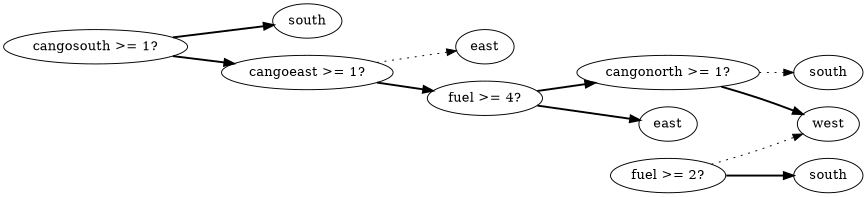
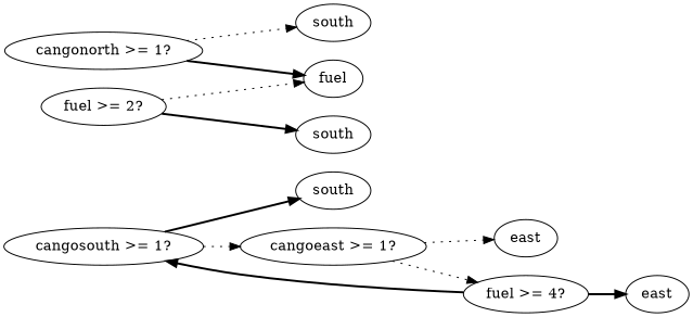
  digraph {
    rankdir=LR
    edge [style=bold]
    n1 [label="cangosouth >= 1?"]
    n2 [label=south]
    n3 [label="cangoeast >= 1?"]
    n4 [label=east]
    n5 [label="fuel >= 4?"]
    n6 [label="cangonorth >= 1?"]
    n7 [label=east]
    n8 [label=south]
-   n9 [label=west]
+   n9 [label=fuel]
    n10 [label="fuel >= 2?"]
    n11 [label=south]
    n1 -> n2
-   n1 -> n3
+   n1 -> n3 [style=dotted]
    n3 -> n4 [style=dotted]
-   n3 -> n5
-   n5 -> n6
+   n3 -> n5 [style=dotted]
+   n5 -> n1
    n5 -> n7
    n6 -> n8 [style=dotted]
    n6 -> n9
    n10 -> n9 [style=dotted]
    n10 -> n11
  }
